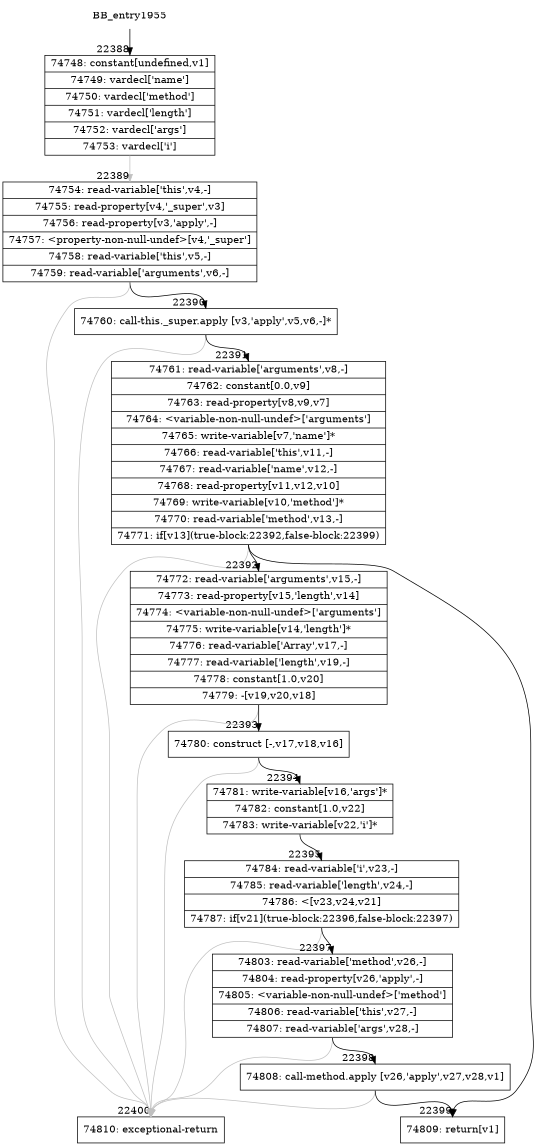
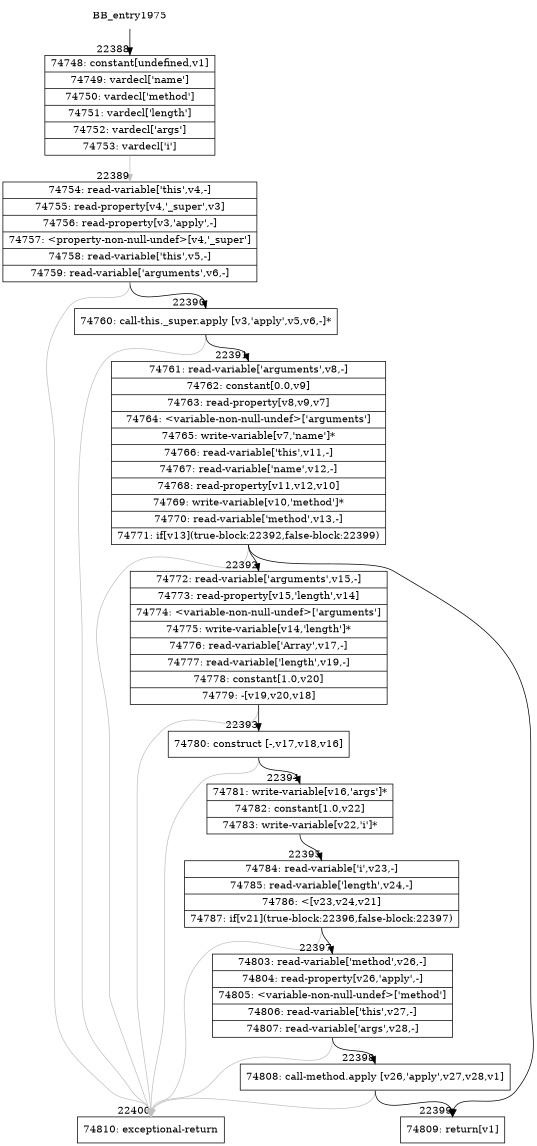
  digraph {
    rankdir=TD
    node [shape=record]
    edge [headport=n tailport=s]
-   BB_entry1955 [shape=none]
+   BB_entry1955 [shape=none label=BB_entry1975]
    n2 [label="{74748: constant[undefined,v1]|74749: vardecl['name']|74750: vardecl['method']|74751: vardecl['length']|74752: vardecl['args']|74753: vardecl['i']}"]
    n3 [label="{74754: read-variable['this',v4,-]|74755: read-property[v4,'_super',v3]|74756: read-property[v3,'apply',-]|74757: \<property-non-null-undef\>[v4,'_super']|74758: read-variable['this',v5,-]|74759: read-variable['arguments',v6,-]}"]
    n4 [label="{74760: call-this._super.apply [v3,'apply',v5,v6,-]*}"]
    n5 [label="{74810: exceptional-return}"]
    n6 [label="{74761: read-variable['arguments',v8,-]|74762: constant[0.0,v9]|74763: read-property[v8,v9,v7]|74764: \<variable-non-null-undef\>['arguments']|74765: write-variable[v7,'name']*|74766: read-variable['this',v11,-]|74767: read-variable['name',v12,-]|74768: read-property[v11,v12,v10]|74769: write-variable[v10,'method']*|74770: read-variable['method',v13,-]|74771: if[v13](true-block:22392,false-block:22399)}"]
    n7 [label="{74772: read-variable['arguments',v15,-]|74773: read-property[v15,'length',v14]|74774: \<variable-non-null-undef\>['arguments']|74775: write-variable[v14,'length']*|74776: read-variable['Array',v17,-]|74777: read-variable['length',v19,-]|74778: constant[1.0,v20]|74779: -[v19,v20,v18]}"]
    n8 [label="{74809: return[v1]}"]
    n9 [label="{74780: construct [-,v17,v18,v16]}"]
    n10 [label="{74781: write-variable[v16,'args']*|74782: constant[1.0,v22]|74783: write-variable[v22,'i']*}"]
    n11 [label="{74784: read-variable['i',v23,-]|74785: read-variable['length',v24,-]|74786: \<[v23,v24,v21]|74787: if[v21](true-block:22396,false-block:22397)}"]
    n12 [label="{74803: read-variable['method',v26,-]|74804: read-property[v26,'apply',-]|74805: \<variable-non-null-undef\>['method']|74806: read-variable['this',v27,-]|74807: read-variable['args',v28,-]}"]
    n13 [label="{74808: call-method.apply [v26,'apply',v27,v28,v1]}"]
    BB_entry1955 -> n2 [headlabel="    22388"]
    n2 -> n3 [color=gray headlabel="      22389"]
    n3 -> n4 [headlabel="      22390"]
    n3 -> n5 [color=gray headlabel="      22400"]
    n4 -> n5 [color=gray]
    n4 -> n6 [headlabel="      22391"]
    n6 -> n5 [color=gray]
    n6 -> n7 [headlabel="      22392"]
    n6 -> n8 [headlabel="      22399"]
    n7 -> n5 [color=gray]
    n7 -> n9 [headlabel="      22393"]
    n9 -> n5 [color=gray]
    n9 -> n10 [headlabel="      22394"]
    n10 -> n11 [headlabel="      22395"]
    n11 -> n5 [color=gray]
    n11 -> n12 [headlabel="      22397"]
    n12 -> n5 [color=gray]
    n12 -> n13 [headlabel="      22398"]
    n13 -> n5 [color=gray]
    n13 -> n8
  }
